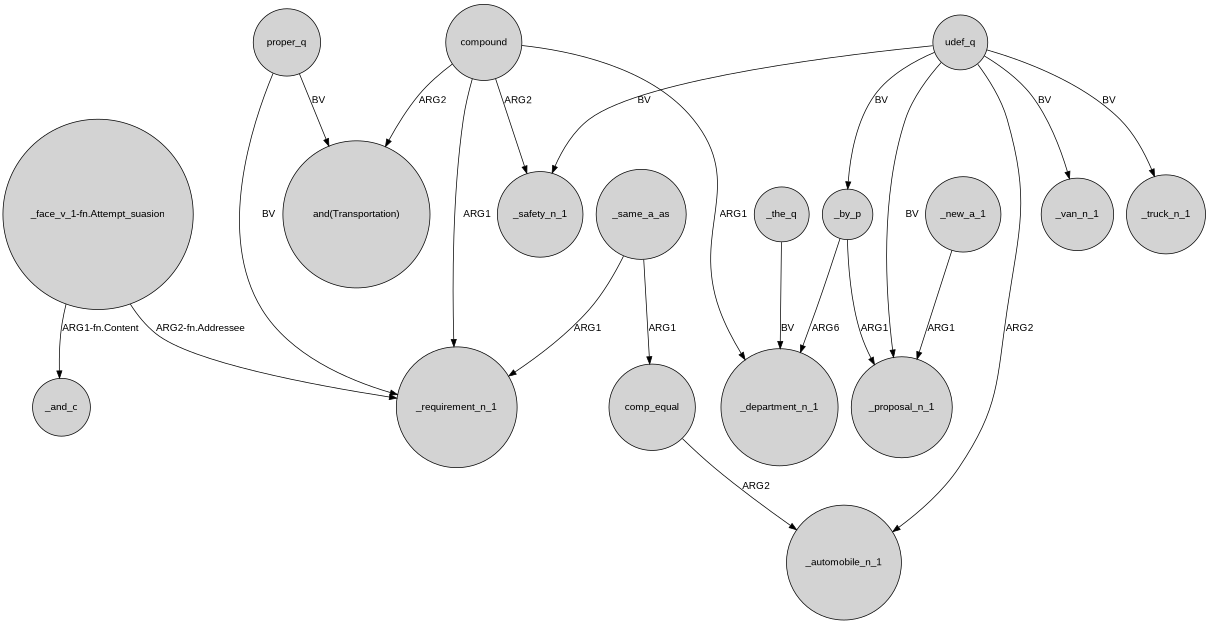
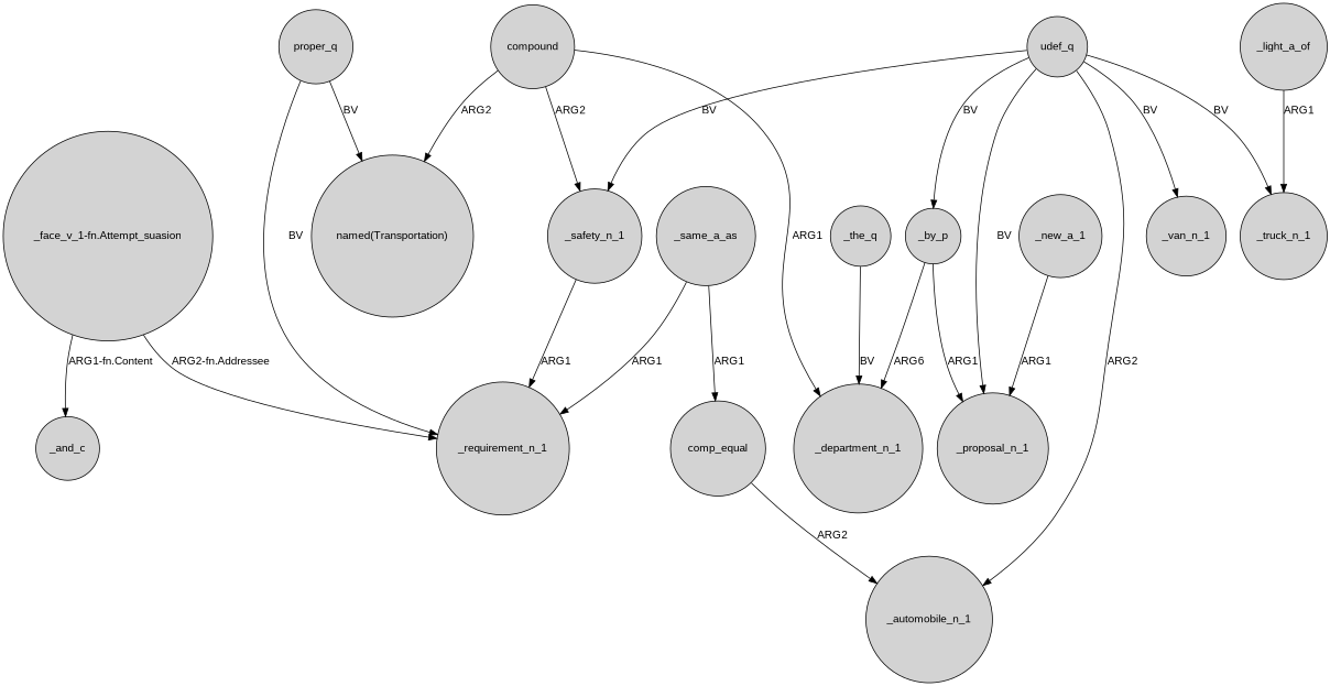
  digraph {
    fontname="Liberation Sans"
    node [fontname="Liberation Sans" shape=circle style=filled]
    edge [fontname="Liberation Sans"]
    udef_q
    _safety_n_1
    _van_n_1
    _proposal_n_1
    _automobile_n_1
    _truck_n_1
    _by_p
    _the_q
    _department_n_1
    "_face_v_1-fn.Attempt_suasion"
    _and_c
    _requirement_n_1
    compound
-   "named(Transportation)" [label="and(Transportation)"]
+   "named(Transportation)"
    comp_equal
    _same_a_as
+   _light_a_of
    proper_q
    _new_a_1
    udef_q -> _safety_n_1 [label=BV]
    udef_q -> _van_n_1 [label=BV]
    udef_q -> _proposal_n_1 [label=BV]
    udef_q -> _automobile_n_1 [label=ARG2]
    udef_q -> _truck_n_1 [label=BV]
    udef_q -> _by_p [label=BV]
    _by_p -> _proposal_n_1 [label=ARG1]
    _by_p -> _department_n_1 [label=ARG6]
    _the_q -> _department_n_1 [label=BV]
    "_face_v_1-fn.Attempt_suasion" -> _and_c [label="ARG1-fn.Content"]
    "_face_v_1-fn.Attempt_suasion" -> _requirement_n_1 [label="ARG2-fn.Addressee"]
    compound -> _safety_n_1 [label=ARG2]
    compound -> _department_n_1 [label=ARG1]
-   compound -> _requirement_n_1 [label=ARG1]
+   _safety_n_1 -> _requirement_n_1 [label=ARG1]
    compound -> "named(Transportation)" [label=ARG2]
    comp_equal -> _automobile_n_1 [label=ARG2]
    _same_a_as -> _requirement_n_1 [label=ARG1]
    _same_a_as -> comp_equal [label=ARG1]
+   _light_a_of -> _truck_n_1 [label=ARG1]
    proper_q -> _requirement_n_1 [label=BV]
    proper_q -> "named(Transportation)" [label=BV]
    _new_a_1 -> _proposal_n_1 [label=ARG1]
  }
